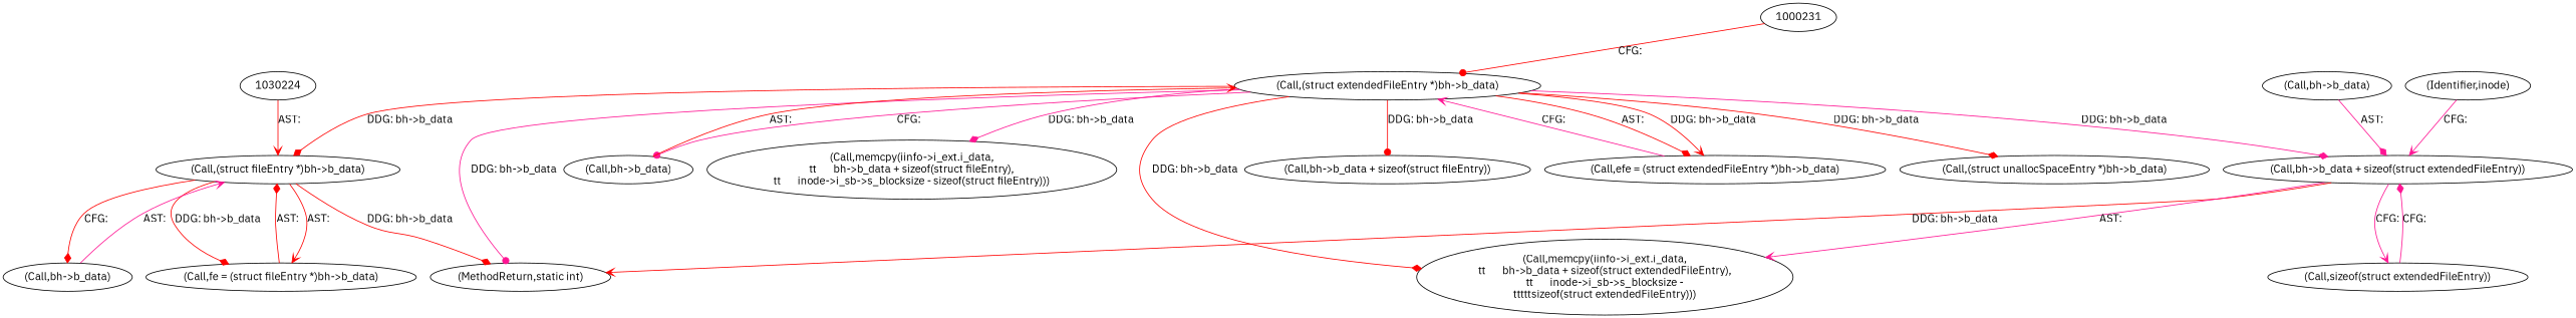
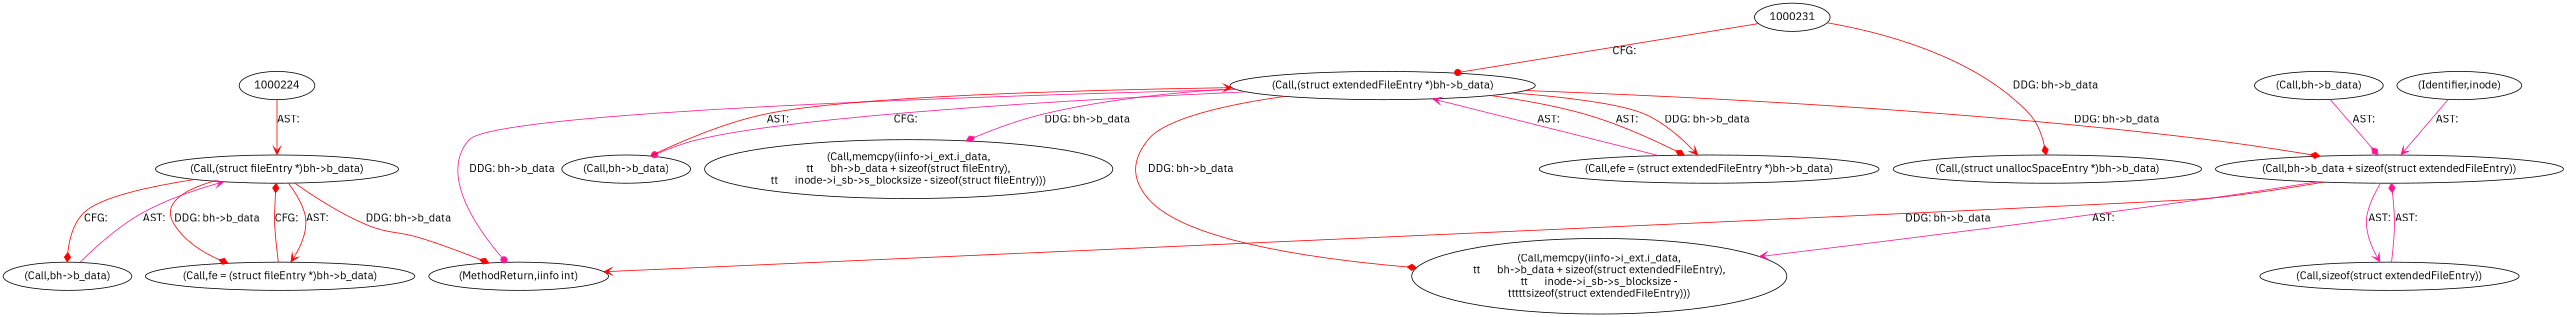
  digraph {
    fontname="IBM Plex Sans"
    node [fontname="IBM Plex Sans"]
    edge [arrowhead=diamond color=red fontname="IBM Plex Sans"]
    n1 [label="(Call,bh->b_data + sizeof(struct extendedFileEntry))"]
    n2 [label="(Call,sizeof(struct extendedFileEntry))"]
-   n3 [label="(MethodReturn,static int)"]
+   n3 [label="(MethodReturn,iinfo int)"]
    n4 [label="(Call,memcpy(iinfo->i_ext.i_data,\n\t\t       bh->b_data + sizeof(struct extendedFileEntry),\n\t\t       inode->i_sb->s_blocksize -\n\t\t\t\t\tsizeof(struct extendedFileEntry)))"]
    n5 [label="(Call,(struct extendedFileEntry *)bh->b_data)"]
    n6 [label="(Call,(struct fileEntry *)bh->b_data)"]
    n7 [label="(Call,memcpy(iinfo->i_ext.i_data,\n\t\t       bh->b_data + sizeof(struct fileEntry),\n\t\t       inode->i_sb->s_blocksize - sizeof(struct fileEntry)))"]
-   n8 [label="(Call,bh->b_data + sizeof(struct fileEntry))"]
    n9 [label="(Call,bh->b_data)"]
    n10 [label="(Call,(struct unallocSpaceEntry *)bh->b_data)"]
    n11 [label="(Call,efe = (struct extendedFileEntry *)bh->b_data)"]
    n12 [label="(Call,bh->b_data)"]
    n13 [label="(Call,fe = (struct fileEntry *)bh->b_data)"]
    n14 [label="(Call,bh->b_data)"]
    n15 [label="(Identifier,inode)"]
    1000231
-   1000224 [label=1030224]
-   n1 -> n2 [arrowhead=vee color=deeppink label="CFG: "]
+   1000224
+   n1 -> n2 [arrowhead=vee color=deeppink label="AST: "]
    n1 -> n3 [arrowhead=vee label="DDG: bh->b_data"]
    n1 -> n4 [arrowhead=vee color=deeppink label="AST: "]
-   n2 -> n1 [color=deeppink label="CFG: "]
-   n5 -> n1 [color=deeppink label="DDG: bh->b_data"]
+   n2 -> n1 [color=deeppink label="AST: "]
+   n5 -> n1 [label="DDG: bh->b_data"]
    n5 -> n3 [arrowhead=dot color=deeppink label="DDG: bh->b_data"]
    n5 -> n4 [label="DDG: bh->b_data"]
-   n5 -> n6 [label="DDG: bh->b_data"]
    n5 -> n7 [color=deeppink label="DDG: bh->b_data"]
-   n5 -> n8 [arrowhead=dot label="DDG: bh->b_data"]
    n5 -> n9 [arrowhead=dot color=deeppink label="CFG: "]
-   n5 -> n10 [label="DDG: bh->b_data"]
+   1000231 -> n10 [label="DDG: bh->b_data"]
    n5 -> n11 [label="AST: "]
    n5 -> n11 [arrowhead=vee label="DDG: bh->b_data"]
    n6 -> n3 [label="DDG: bh->b_data"]
    n6 -> n12 [label="CFG: "]
    n6 -> n13 [arrowhead=vee label="AST: "]
    n6 -> n13 [label="DDG: bh->b_data"]
    n9 -> n5 [arrowhead=vee label="AST: "]
-   n11 -> n5 [arrowhead=vee color=deeppink label="CFG: "]
+   n11 -> n5 [arrowhead=vee color=deeppink label="AST: "]
    n12 -> n6 [arrowhead=vee color=deeppink label="AST: "]
-   n13 -> n6 [label="AST: "]
+   n13 -> n6 [label="CFG: "]
    n14 -> n1 [color=deeppink label="AST: "]
-   n15 -> n1 [arrowhead=vee color=deeppink label="CFG: "]
+   n15 -> n1 [arrowhead=vee color=deeppink label="AST: "]
    1000231 -> n5 [arrowhead=dot label="CFG: "]
    1000224 -> n6 [arrowhead=vee label="AST: "]
  }
